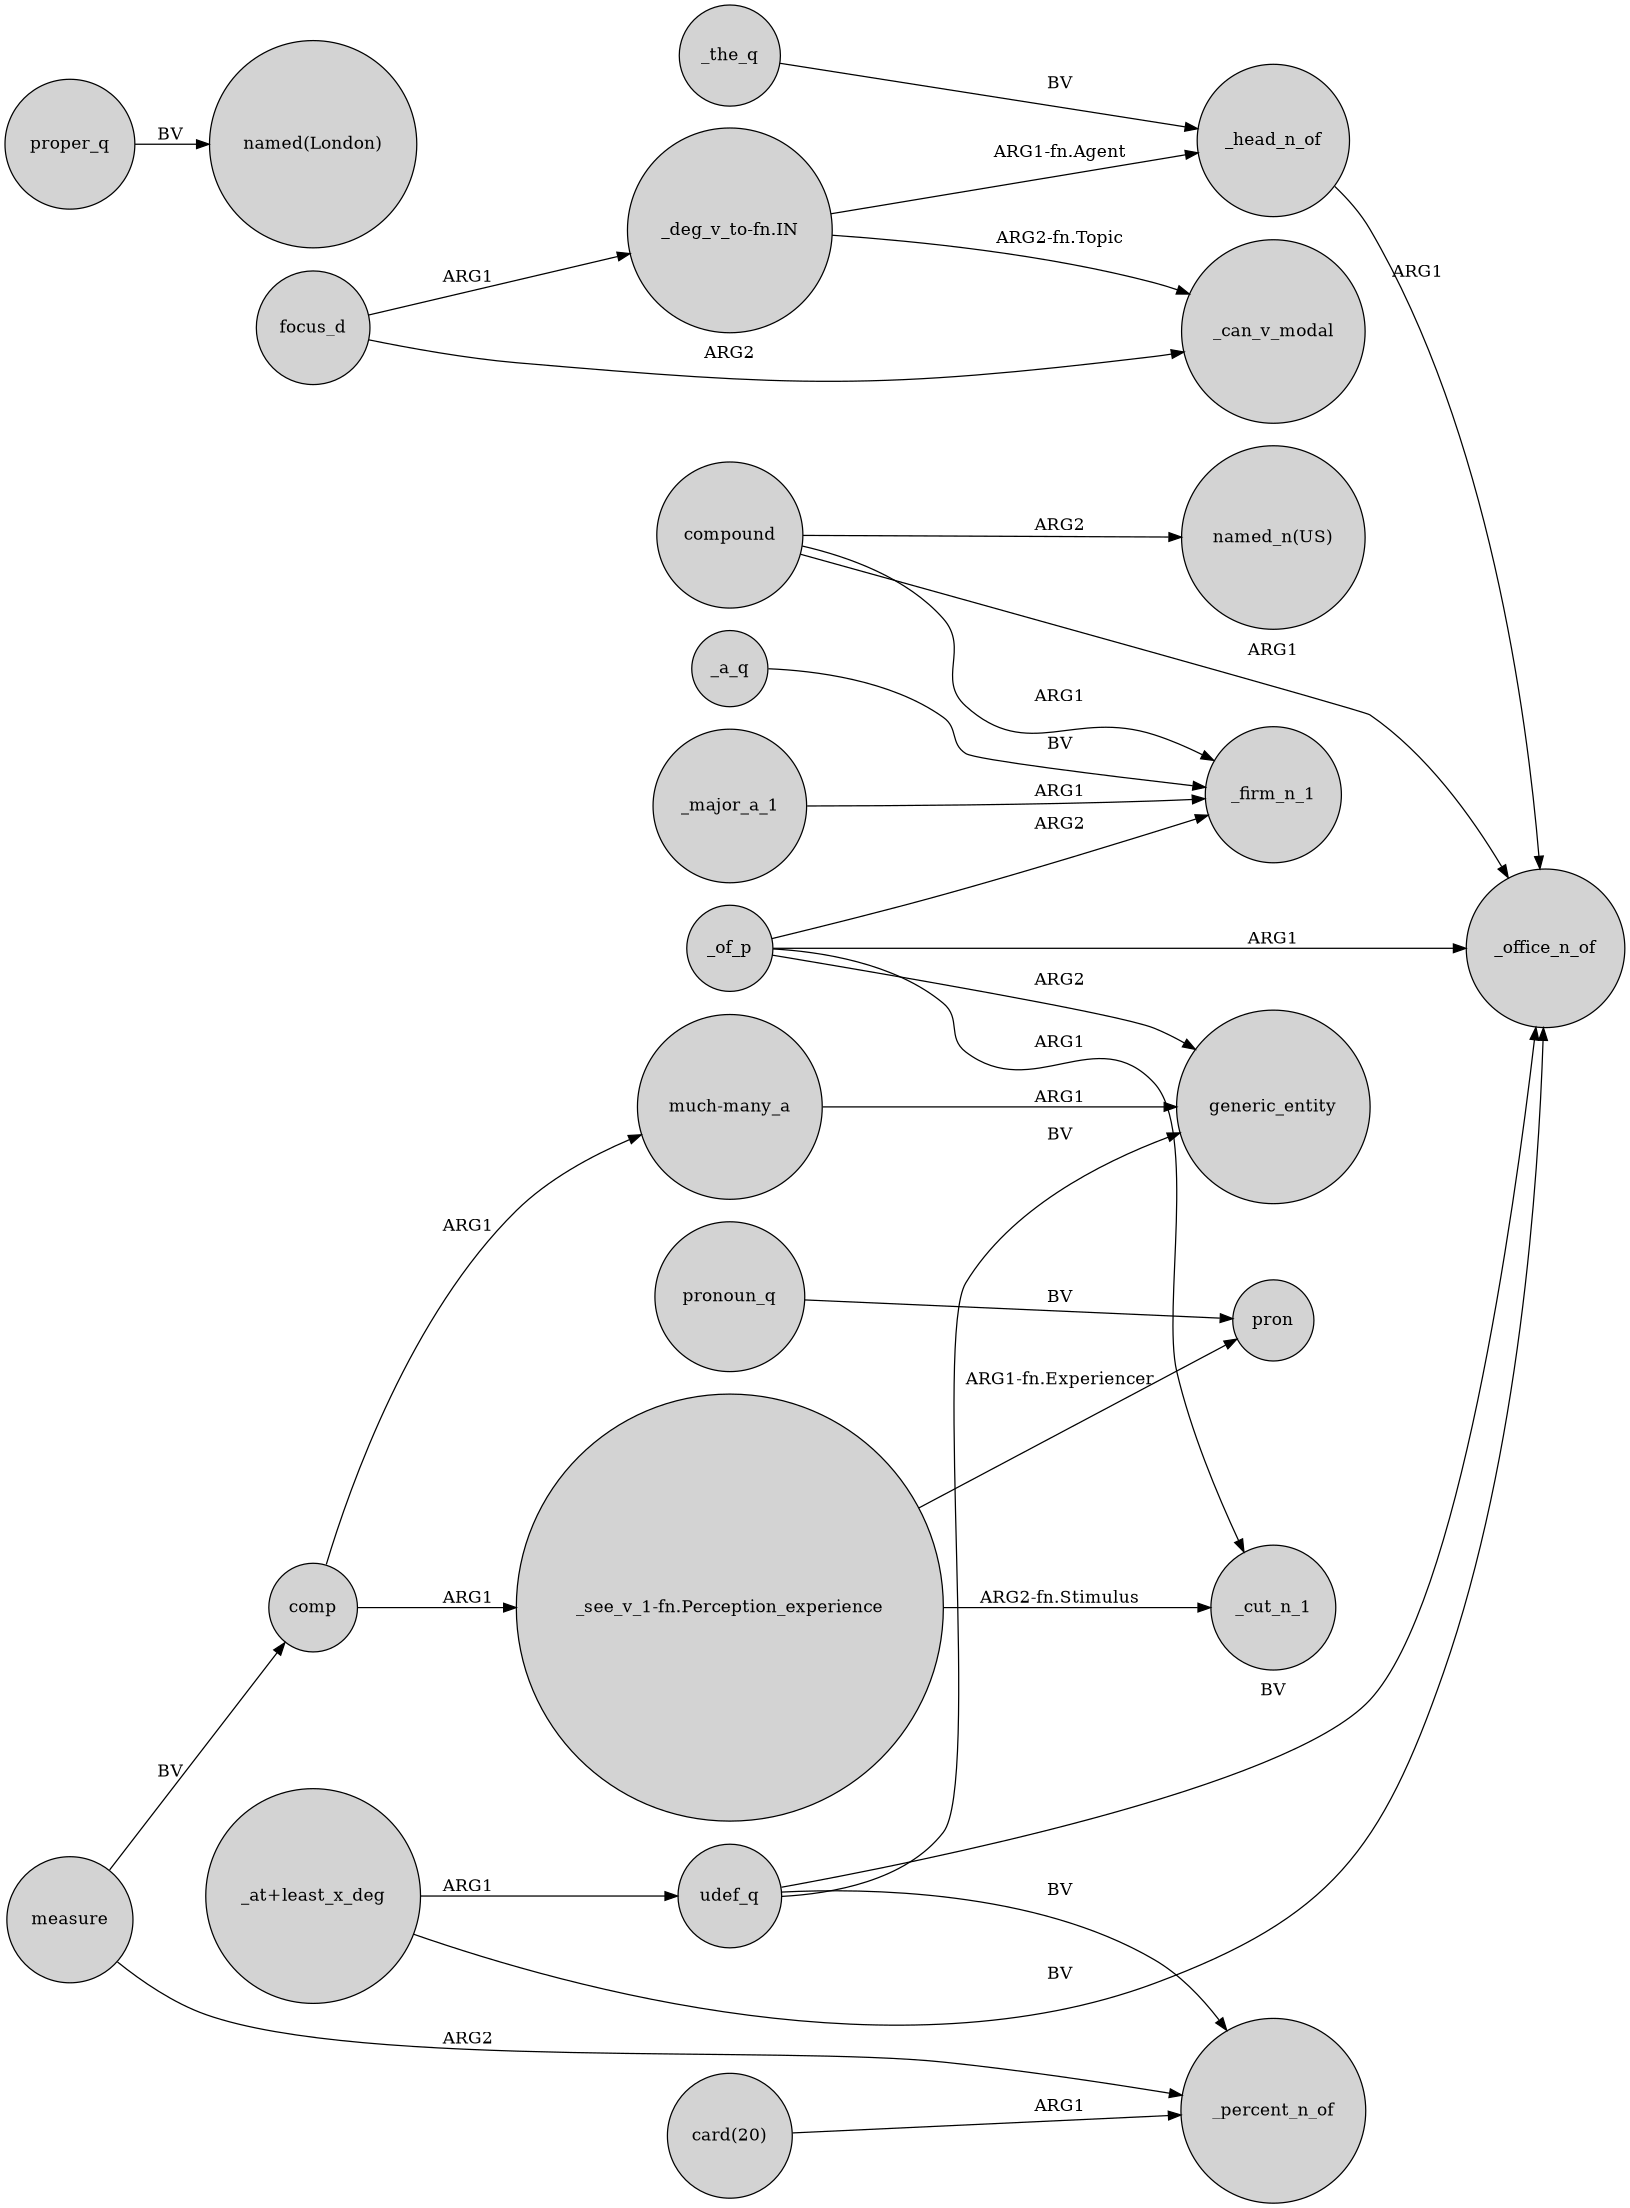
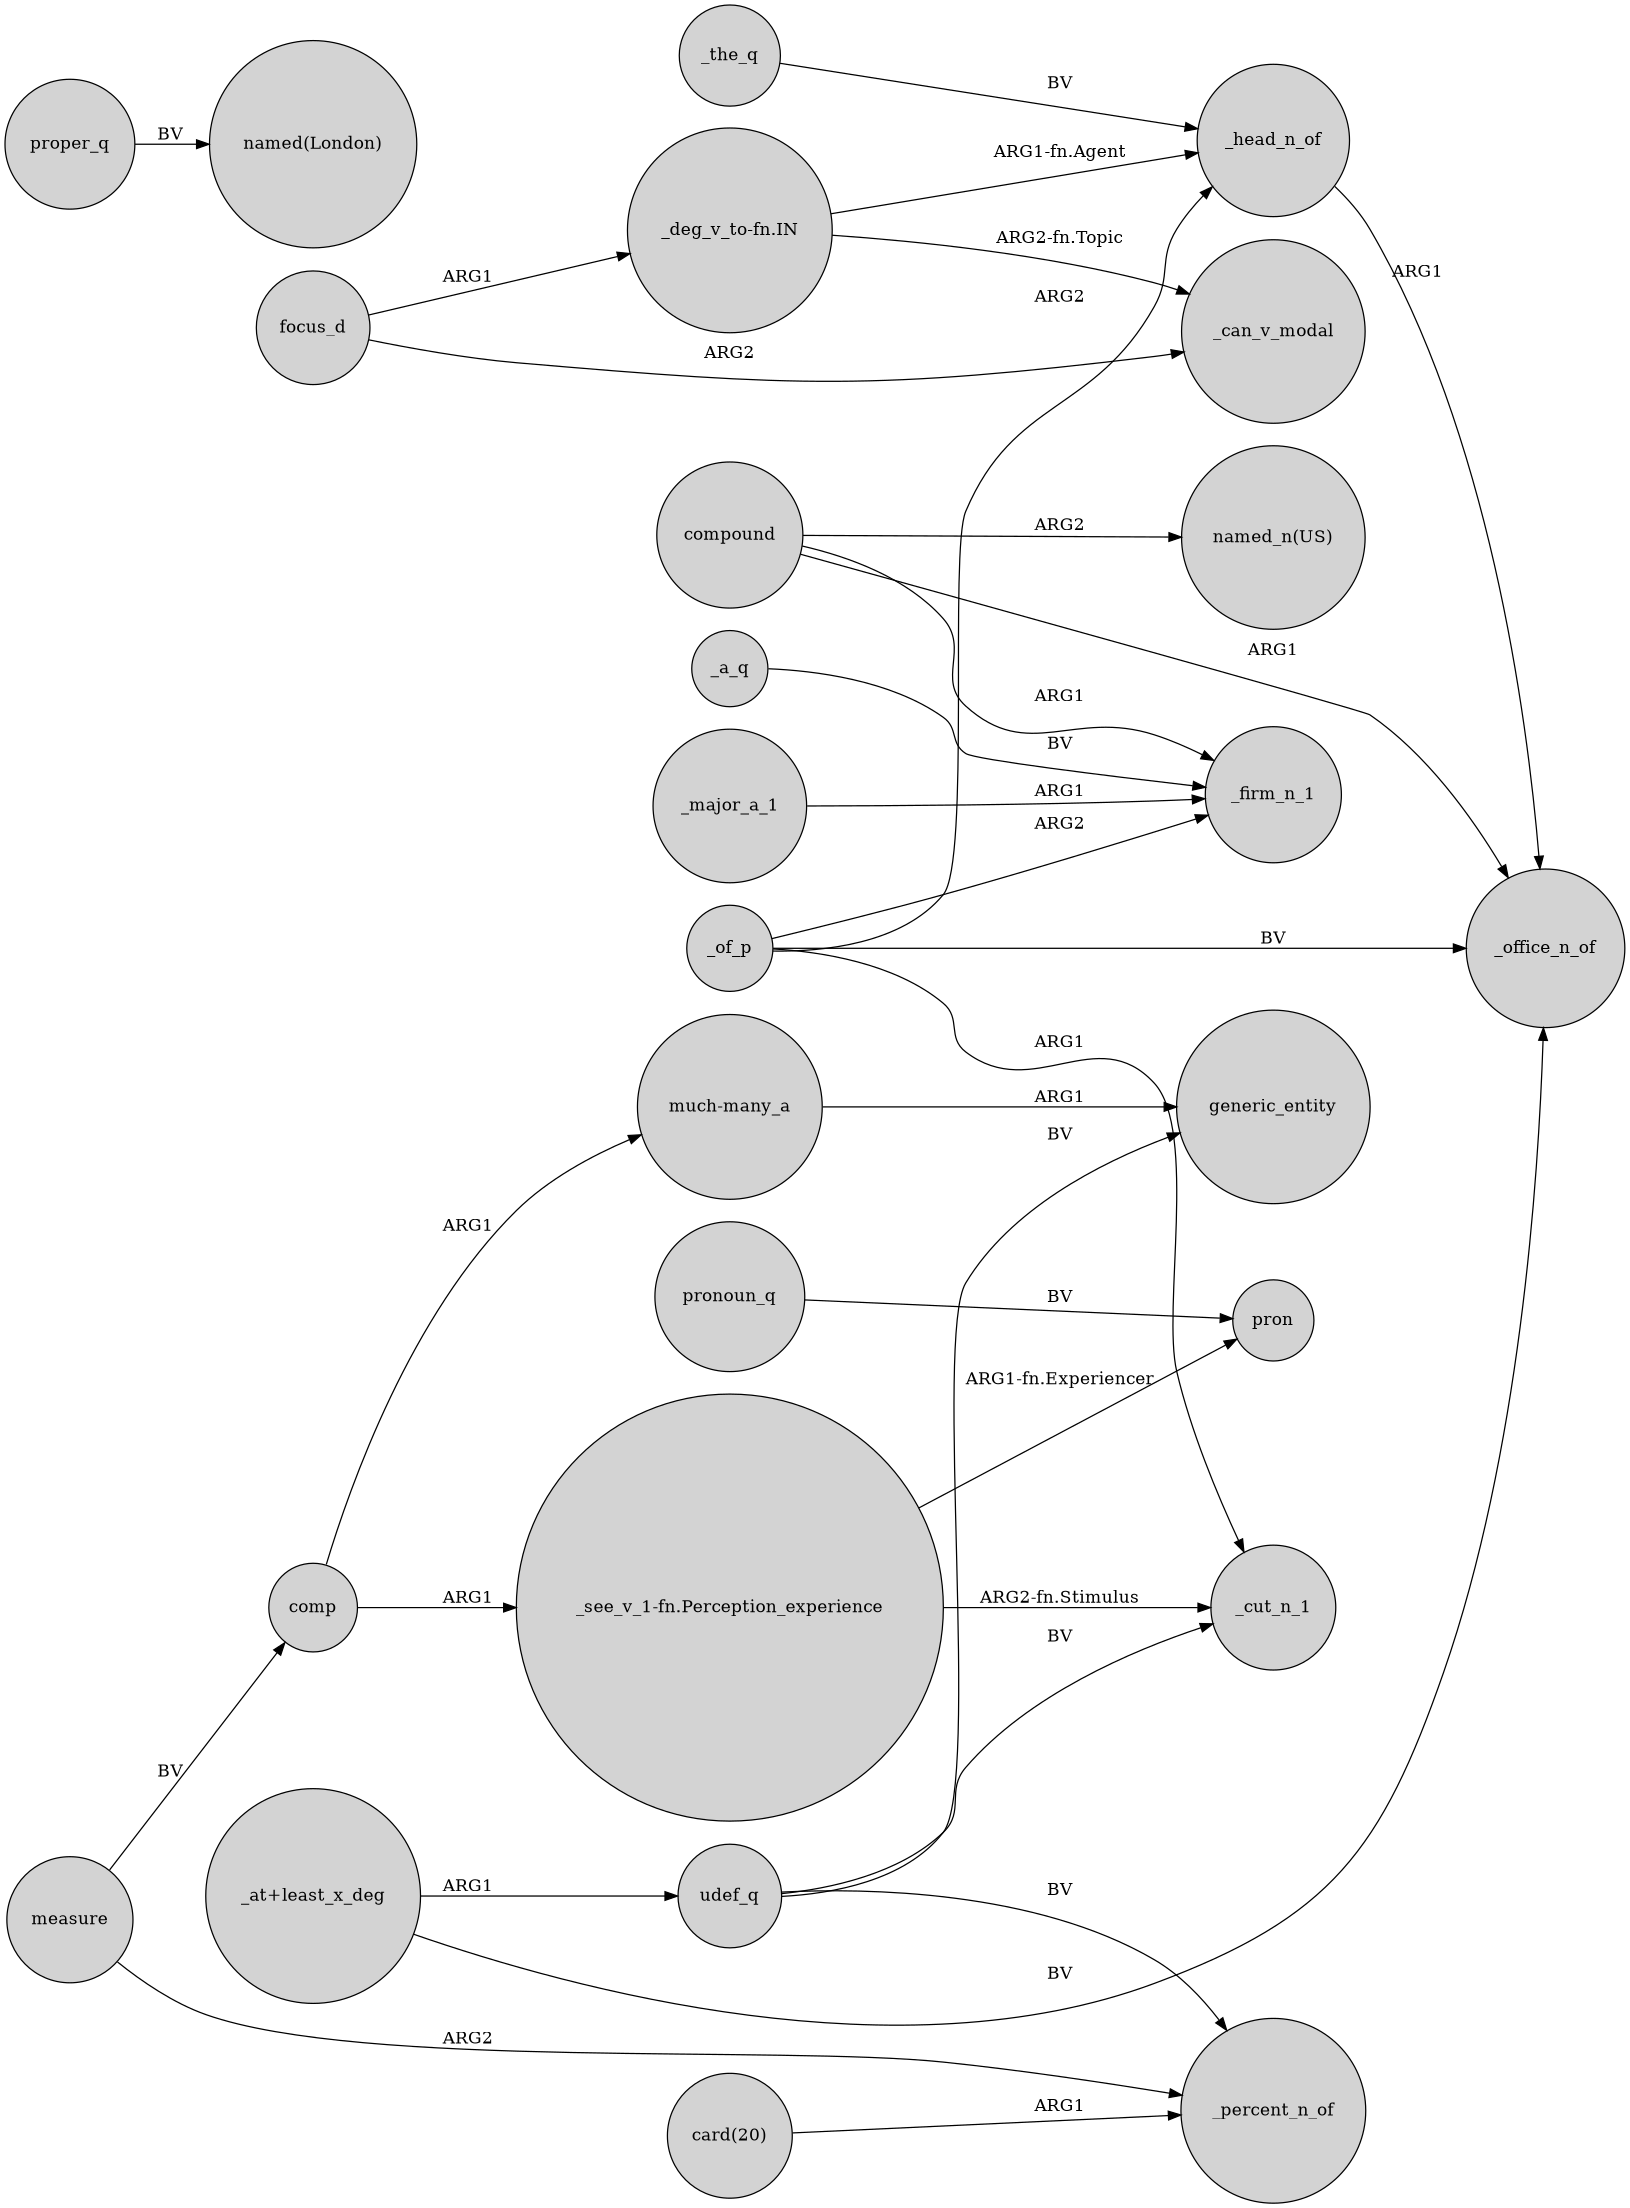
  digraph {
    rankdir=LR
    node [shape=circle style=filled]
    "_see_v_1-fn.Perception_experience"
    _cut_n_1
    pron
    _of_p
    generic_entity
    _firm_n_1
    _office_n_of
    udef_q
    _percent_n_of
    "much-many_a"
    _head_n_of
    _a_q
    _the_q
    compound
    "named_n(US)"
    measure
    comp
    n18 [label="_deg_v_to-fn.IN"]
    _can_v_modal
    "_at+least_x_deg"
    pronoun_q
    proper_q
    "named(London)"
    _major_a_1
    focus_d
    "card(20)"
    "_see_v_1-fn.Perception_experience" -> _cut_n_1 [label="ARG2-fn.Stimulus"]
    "_see_v_1-fn.Perception_experience" -> pron [label="ARG1-fn.Experiencer"]
    _of_p -> _cut_n_1 [label=ARG1]
-   _of_p -> generic_entity [label=ARG2]
+   _of_p -> _head_n_of [label=ARG2]
    _of_p -> _firm_n_1 [label=ARG2]
-   _of_p -> _office_n_of [label=ARG1]
-   udef_q -> _office_n_of [label=BV]
+   _of_p -> _office_n_of [label=BV]
+   udef_q -> _cut_n_1 [label=BV]
    udef_q -> generic_entity [label=BV]
    udef_q -> _percent_n_of [label=BV]
    "much-many_a" -> generic_entity [label=ARG1]
    _head_n_of -> _office_n_of [label=ARG1]
    _a_q -> _firm_n_1 [label=BV]
    _the_q -> _head_n_of [label=BV]
    compound -> _firm_n_1 [label=ARG1]
    compound -> _office_n_of [label=ARG1]
    compound -> "named_n(US)" [label=ARG2]
    measure -> _percent_n_of [label=ARG2]
    measure -> comp [label=BV]
    comp -> "_see_v_1-fn.Perception_experience" [label=ARG1]
    comp -> "much-many_a" [label=ARG1]
    n18 -> _head_n_of [label="ARG1-fn.Agent"]
    n18 -> _can_v_modal [label="ARG2-fn.Topic"]
    "_at+least_x_deg" -> _office_n_of [label=BV]
    "_at+least_x_deg" -> udef_q [label=ARG1]
    pronoun_q -> pron [label=BV]
    proper_q -> "named(London)" [label=BV]
    _major_a_1 -> _firm_n_1 [label=ARG1]
    focus_d -> n18 [label=ARG1]
    focus_d -> _can_v_modal [label=ARG2]
    "card(20)" -> _percent_n_of [label=ARG1]
  }
